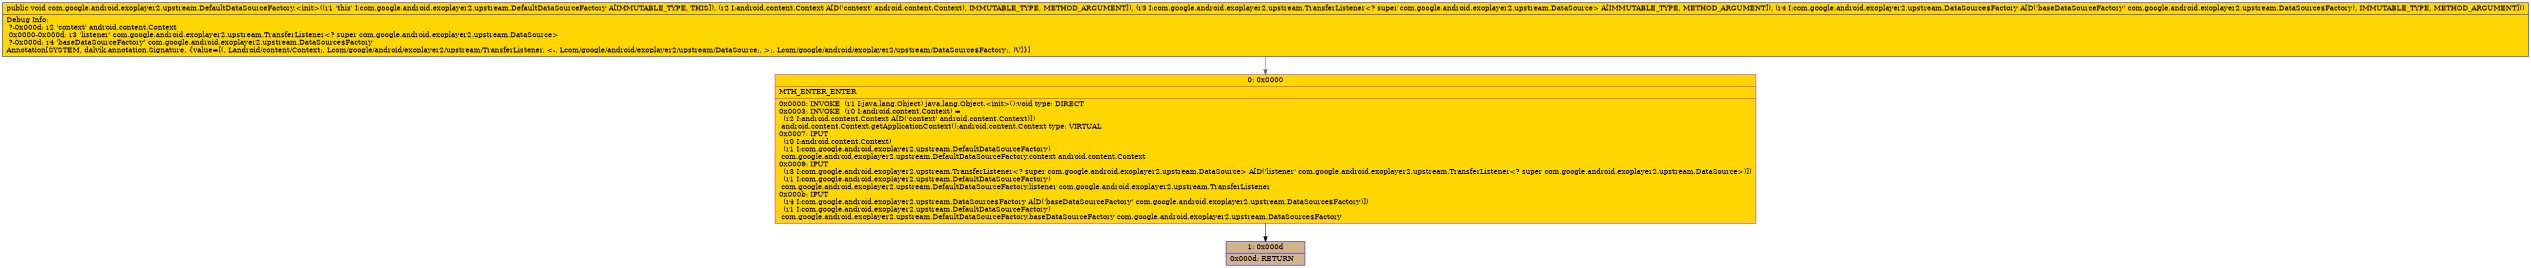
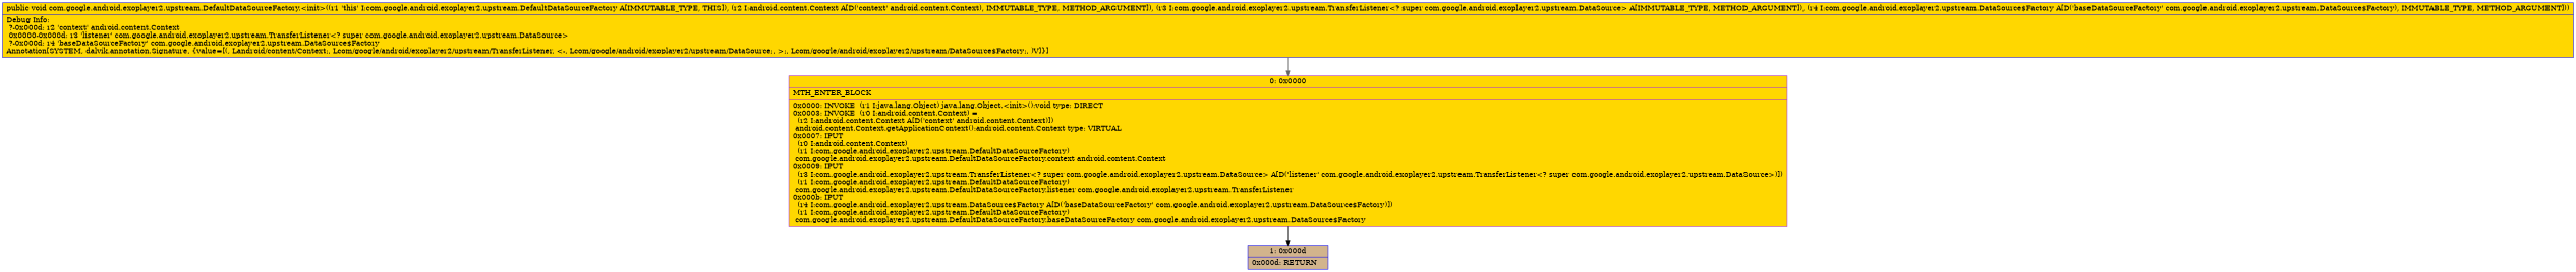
  digraph {
    node [shape=record style=filled fillcolor=gold color=blue]
-   n1 [label="{0\:\ 0x0000|MTH_ENTER_ENTER\l|0x0000: INVOKE  (r1 I:java.lang.Object) java.lang.Object.\<init\>():void type: DIRECT \l0x0003: INVOKE  (r0 I:android.content.Context) = \l  (r2 I:android.content.Context A[D('context' android.content.Context)])\l android.content.Context.getApplicationContext():android.content.Context type: VIRTUAL \l0x0007: IPUT  \l  (r0 I:android.content.Context)\l  (r1 I:com.google.android.exoplayer2.upstream.DefaultDataSourceFactory)\l com.google.android.exoplayer2.upstream.DefaultDataSourceFactory.context android.content.Context \l0x0009: IPUT  \l  (r3 I:com.google.android.exoplayer2.upstream.TransferListener\<? super com.google.android.exoplayer2.upstream.DataSource\> A[D('listener' com.google.android.exoplayer2.upstream.TransferListener\<? super com.google.android.exoplayer2.upstream.DataSource\>)])\l  (r1 I:com.google.android.exoplayer2.upstream.DefaultDataSourceFactory)\l com.google.android.exoplayer2.upstream.DefaultDataSourceFactory.listener com.google.android.exoplayer2.upstream.TransferListener \l0x000b: IPUT  \l  (r4 I:com.google.android.exoplayer2.upstream.DataSource$Factory A[D('baseDataSourceFactory' com.google.android.exoplayer2.upstream.DataSource$Factory)])\l  (r1 I:com.google.android.exoplayer2.upstream.DefaultDataSourceFactory)\l com.google.android.exoplayer2.upstream.DefaultDataSourceFactory.baseDataSourceFactory com.google.android.exoplayer2.upstream.DataSource$Factory \l}" color=purple]
+   n1 [label="{0\:\ 0x0000|MTH_ENTER_BLOCK\l|0x0000: INVOKE  (r1 I:java.lang.Object) java.lang.Object.\<init\>():void type: DIRECT \l0x0003: INVOKE  (r0 I:android.content.Context) = \l  (r2 I:android.content.Context A[D('context' android.content.Context)])\l android.content.Context.getApplicationContext():android.content.Context type: VIRTUAL \l0x0007: IPUT  \l  (r0 I:android.content.Context)\l  (r1 I:com.google.android.exoplayer2.upstream.DefaultDataSourceFactory)\l com.google.android.exoplayer2.upstream.DefaultDataSourceFactory.context android.content.Context \l0x0009: IPUT  \l  (r3 I:com.google.android.exoplayer2.upstream.TransferListener\<? super com.google.android.exoplayer2.upstream.DataSource\> A[D('listener' com.google.android.exoplayer2.upstream.TransferListener\<? super com.google.android.exoplayer2.upstream.DataSource\>)])\l  (r1 I:com.google.android.exoplayer2.upstream.DefaultDataSourceFactory)\l com.google.android.exoplayer2.upstream.DefaultDataSourceFactory.listener com.google.android.exoplayer2.upstream.TransferListener \l0x000b: IPUT  \l  (r4 I:com.google.android.exoplayer2.upstream.DataSource$Factory A[D('baseDataSourceFactory' com.google.android.exoplayer2.upstream.DataSource$Factory)])\l  (r1 I:com.google.android.exoplayer2.upstream.DefaultDataSourceFactory)\l com.google.android.exoplayer2.upstream.DefaultDataSourceFactory.baseDataSourceFactory com.google.android.exoplayer2.upstream.DataSource$Factory \l}" color=purple]
    n2 [label="{1\:\ 0x000d|0x000d: RETURN   \l}" fillcolor=tan]
    n3 [label="{public void com.google.android.exoplayer2.upstream.DefaultDataSourceFactory.\<init\>((r1 'this' I:com.google.android.exoplayer2.upstream.DefaultDataSourceFactory A[IMMUTABLE_TYPE, THIS]), (r2 I:android.content.Context A[D('context' android.content.Context), IMMUTABLE_TYPE, METHOD_ARGUMENT]), (r3 I:com.google.android.exoplayer2.upstream.TransferListener\<? super com.google.android.exoplayer2.upstream.DataSource\> A[IMMUTABLE_TYPE, METHOD_ARGUMENT]), (r4 I:com.google.android.exoplayer2.upstream.DataSource$Factory A[D('baseDataSourceFactory' com.google.android.exoplayer2.upstream.DataSource$Factory), IMMUTABLE_TYPE, METHOD_ARGUMENT]))  | Debug Info:\l  ?\-0x000d: r2 'context' android.content.Context\l  0x0000\-0x000d: r3 'listener' com.google.android.exoplayer2.upstream.TransferListener\<? super com.google.android.exoplayer2.upstream.DataSource\>\l  ?\-0x000d: r4 'baseDataSourceFactory' com.google.android.exoplayer2.upstream.DataSource$Factory\lAnnotation[SYSTEM, dalvik.annotation.Signature, \{value=[(, Landroid\/content\/Context;, Lcom\/google\/android\/exoplayer2\/upstream\/TransferListener, \<\-, Lcom\/google\/android\/exoplayer2\/upstream\/DataSource;, \>;, Lcom\/google\/android\/exoplayer2\/upstream\/DataSource$Factory;, )V]\}]\l}"]
    n1 -> n2 [color=black]
    n3 -> n1 [color=gray40]
  }
